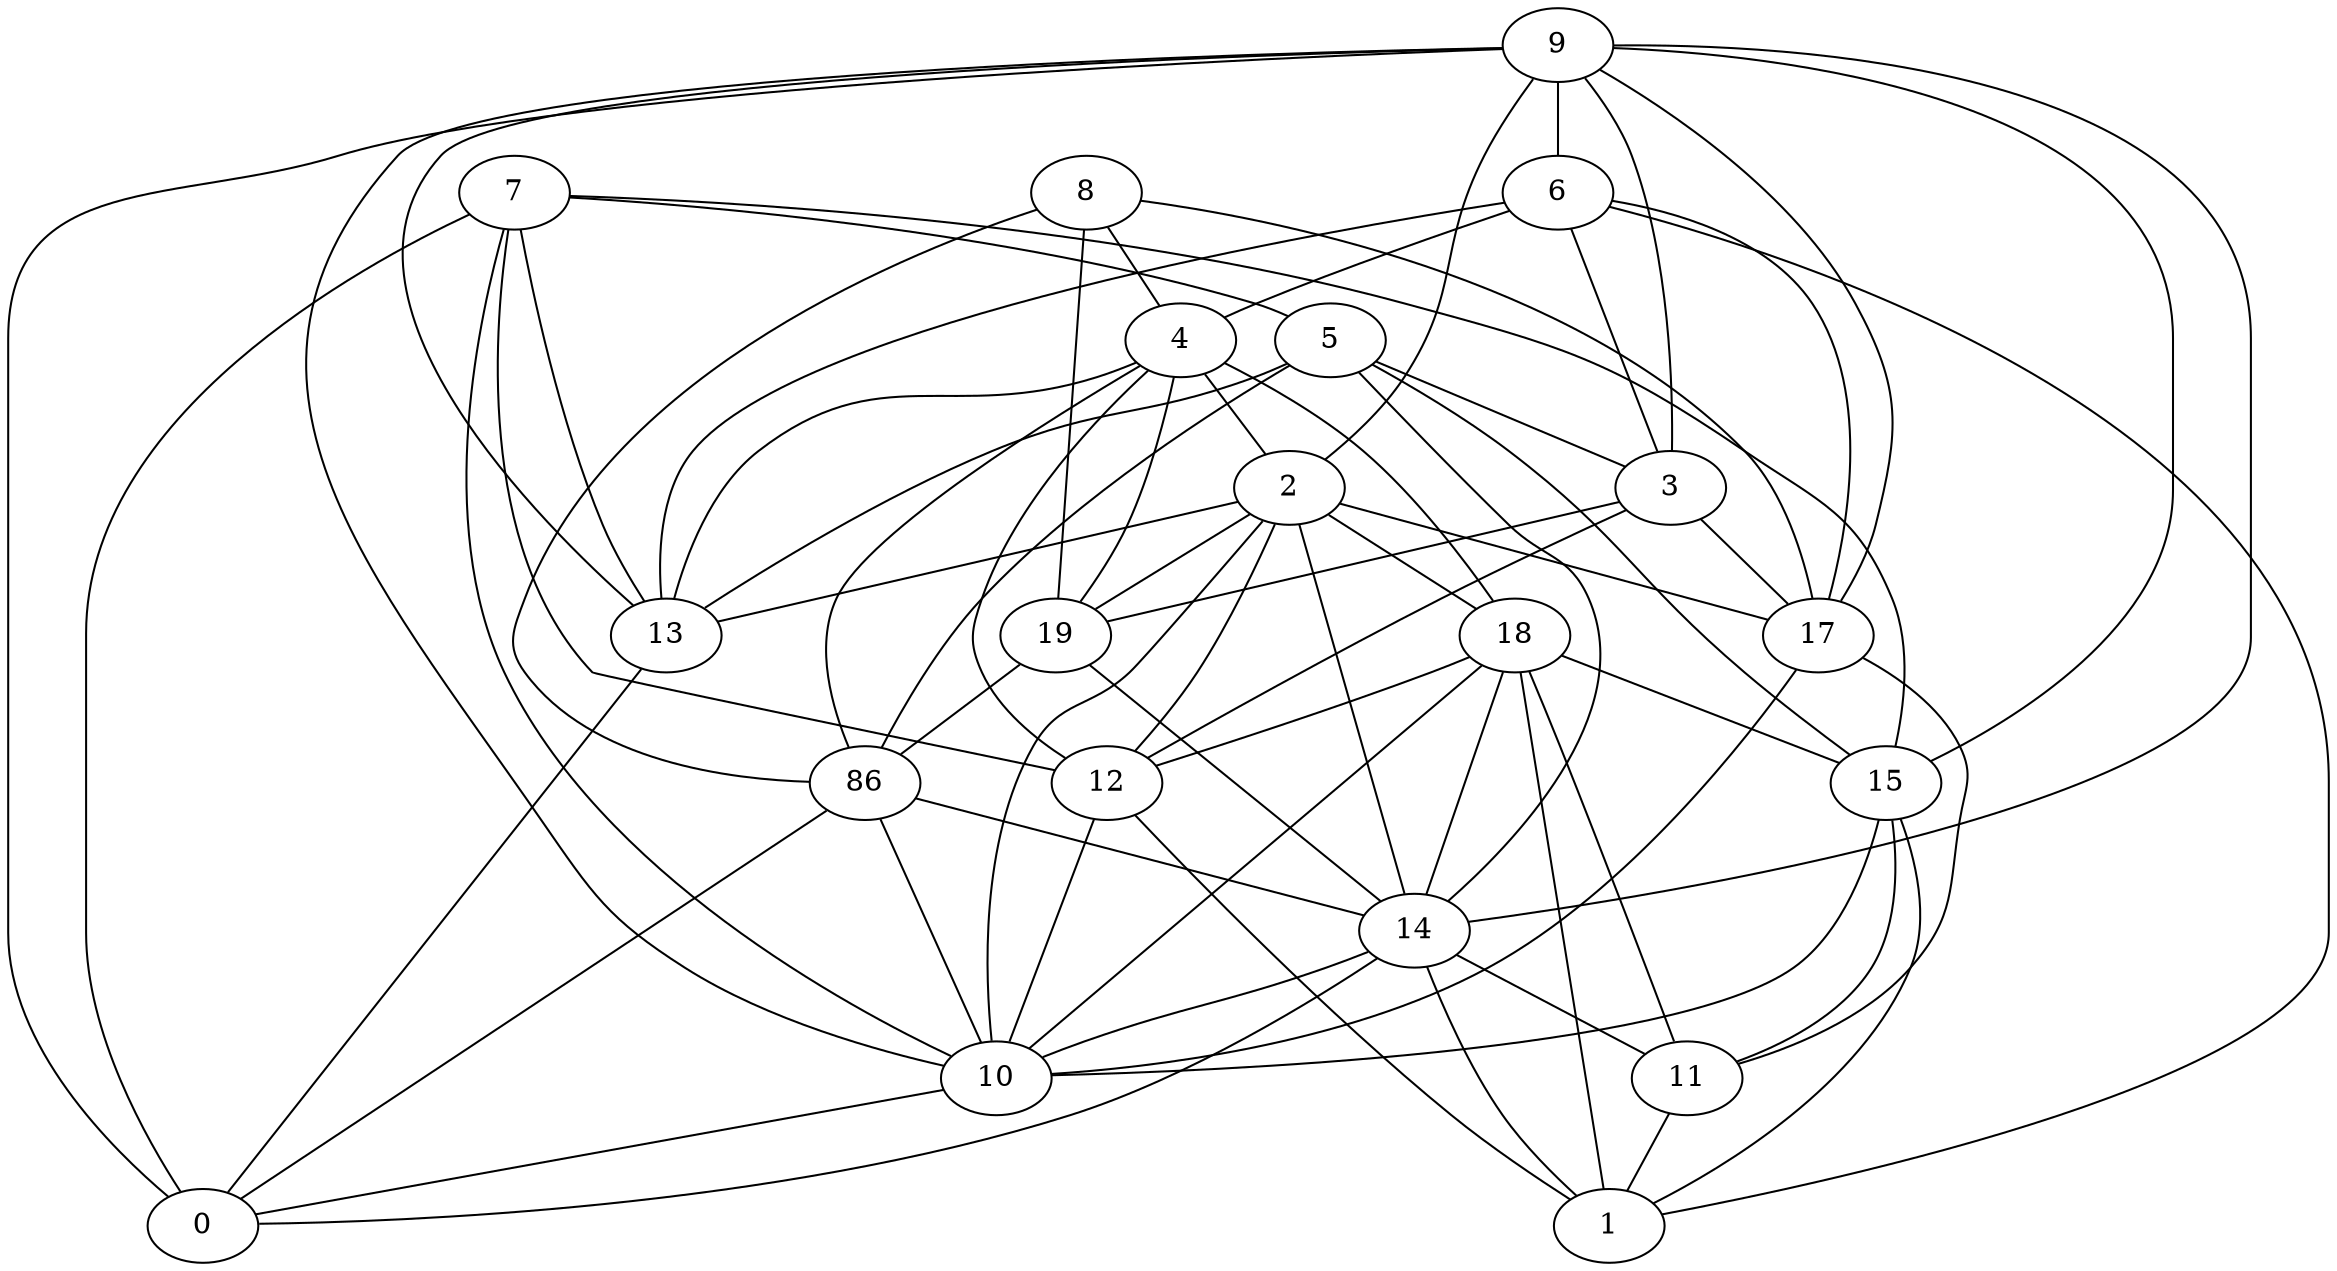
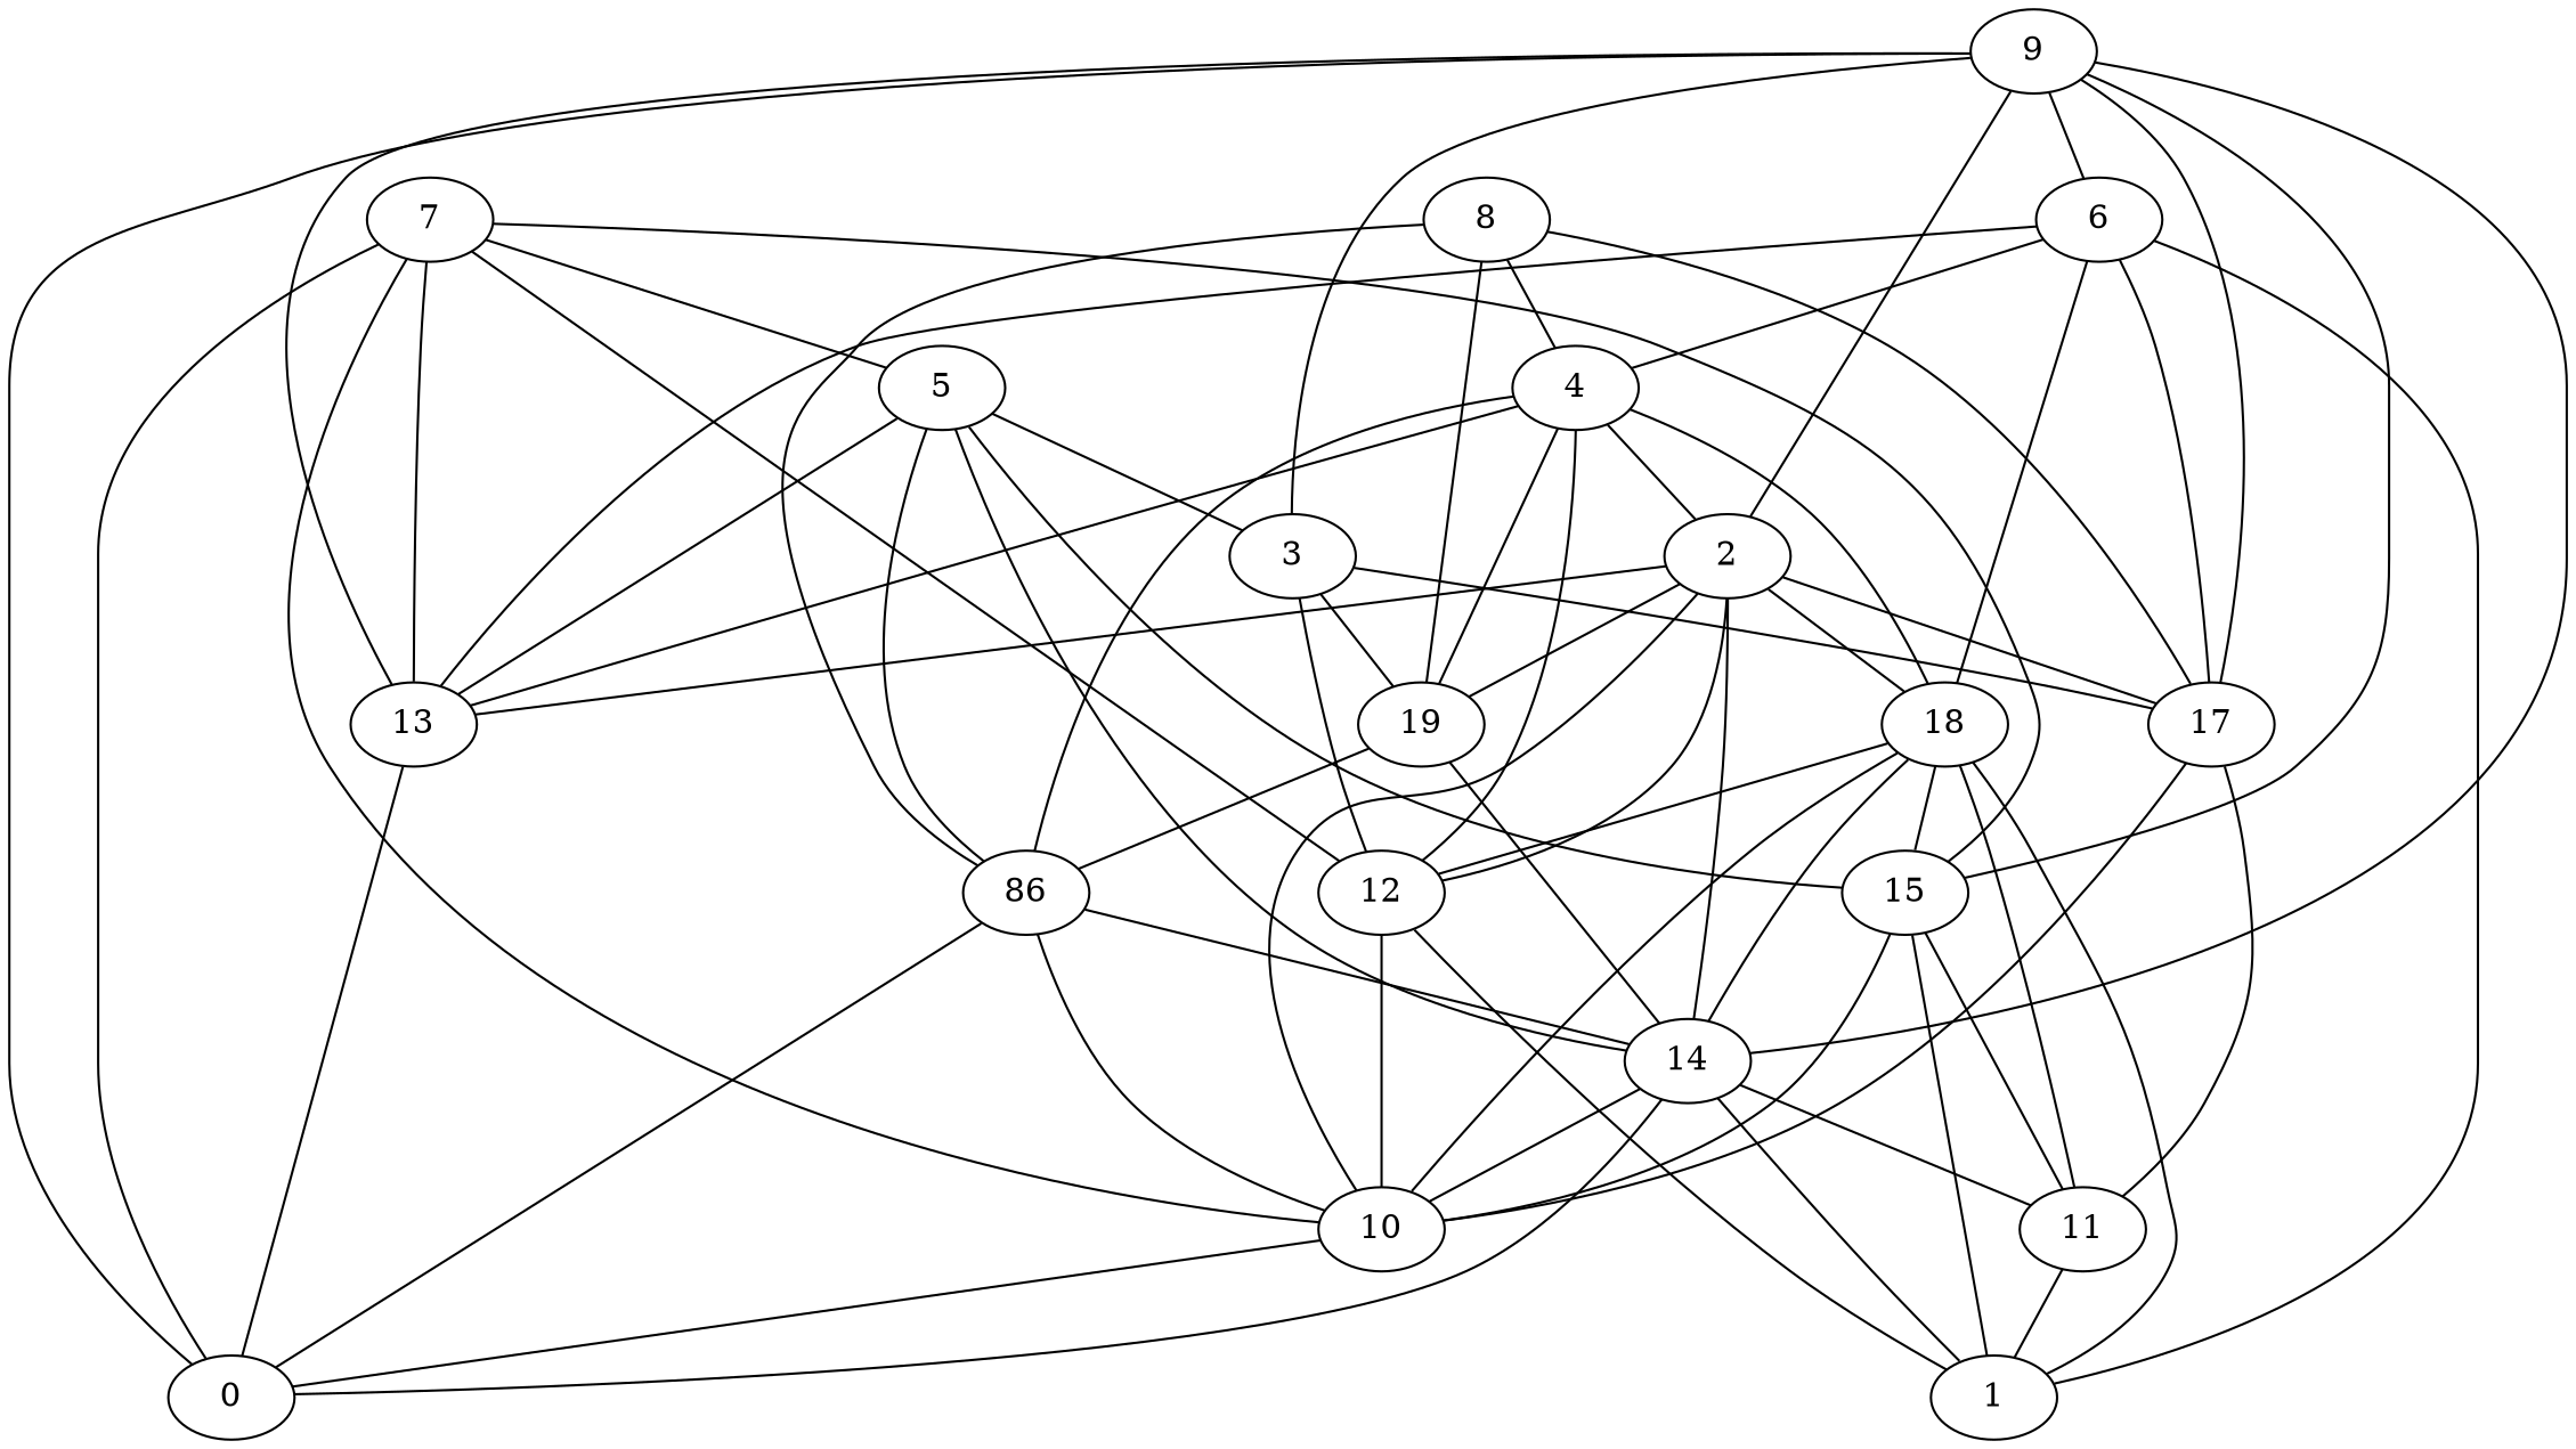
  digraph {
    edge [color=black dir=none]
    2
    17
    18
    19
    12
    10
    13
    14
    11
    15
    1
    n12 [label=86]
    0
    4
    3
    8
    6
    5
    9
    7
    subgraph sub_1 {
      2
      17
      18
      19
      12
      10
      13
      14
      11
      15
      1
      n12
      0
      4
      3
      8
      6
      5
      9
      7
    }
    2 -> 17
    2 -> 18
    2 -> 19
    2 -> 12
    2 -> 10
    2 -> 13
    2 -> 14
    17 -> 10
    17 -> 11
    18 -> 12
    18 -> 10
    18 -> 14
    18 -> 11
    18 -> 15
    18 -> 1
    19 -> 14
    19 -> n12
    12 -> 10
    12 -> 1
    10 -> 0
    13 -> 0
    14 -> 10
    14 -> 11
    14 -> 1
    14 -> 0
    11 -> 1
    15 -> 10
    15 -> 11
    15 -> 1
    n12 -> 10
    n12 -> 14
    n12 -> 0
    4 -> 2
    4 -> 18
    4 -> 19
    4 -> 12
    4 -> 13
    4 -> n12
    3 -> 17
    3 -> 19
    3 -> 12
    8 -> 17
    8 -> 19
    8 -> n12
    8 -> 4
    6 -> 17
    6 -> 13
    6 -> 1
    6 -> 4
-   6 -> 3
+   6 -> 18
    5 -> 13
    5 -> 14
    5 -> 15
    5 -> n12
    5 -> 3
    9 -> 2
    9 -> 17
-   9 -> 10
    9 -> 13
    9 -> 14
    9 -> 15
    9 -> 0
    9 -> 3
    9 -> 6
    7 -> 12
    7 -> 10
    7 -> 13
    7 -> 15
    7 -> 0
    7 -> 5
  }
